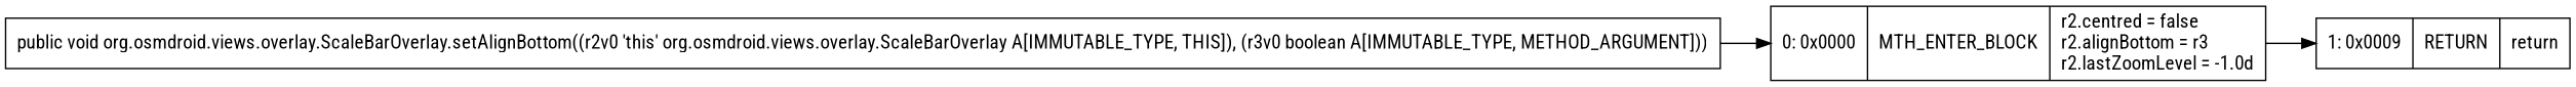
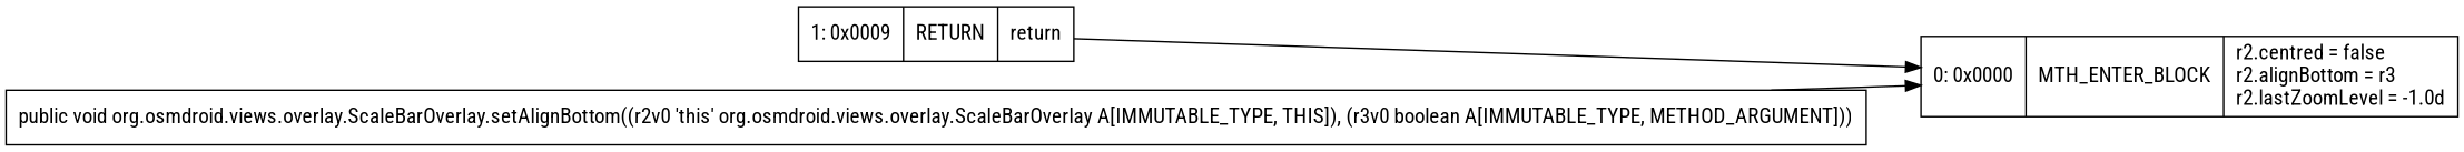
  digraph {
    rankdir=LR
    fontname="Roboto Condensed"
    node [shape=record fontname="Roboto Condensed"]
    edge [fontname="Roboto Condensed"]
    n1 [label="{0\:\ 0x0000|MTH_ENTER_BLOCK\l|r2.centred = false\lr2.alignBottom = r3\lr2.lastZoomLevel = \-1.0d\l}"]
    n2 [label="{1\:\ 0x0009|RETURN\l|return\l}"]
    n3 [label="{public void org.osmdroid.views.overlay.ScaleBarOverlay.setAlignBottom((r2v0 'this' org.osmdroid.views.overlay.ScaleBarOverlay A[IMMUTABLE_TYPE, THIS]), (r3v0 boolean A[IMMUTABLE_TYPE, METHOD_ARGUMENT])) }"]
-   n1 -> n2
+   n2 -> n1
    n3 -> n1
  }
